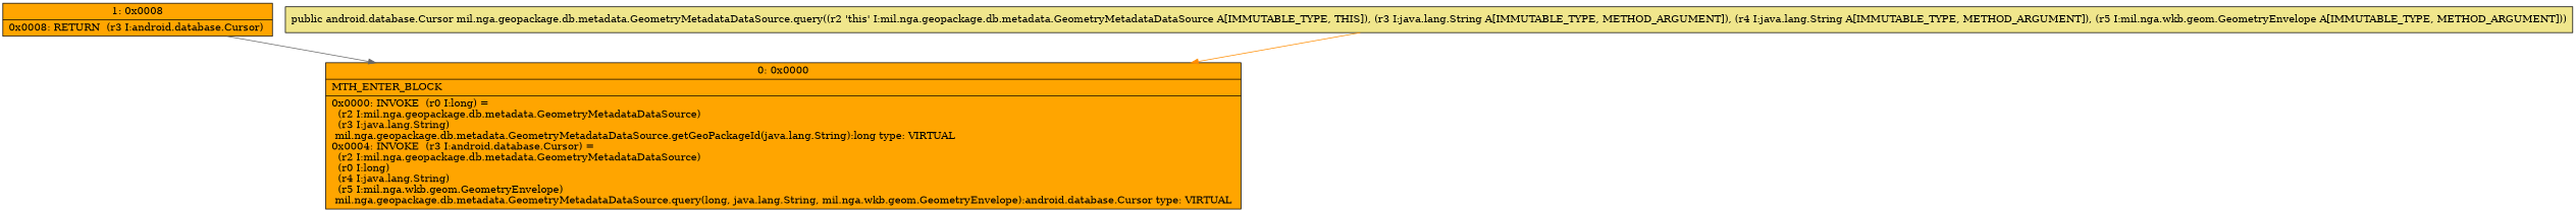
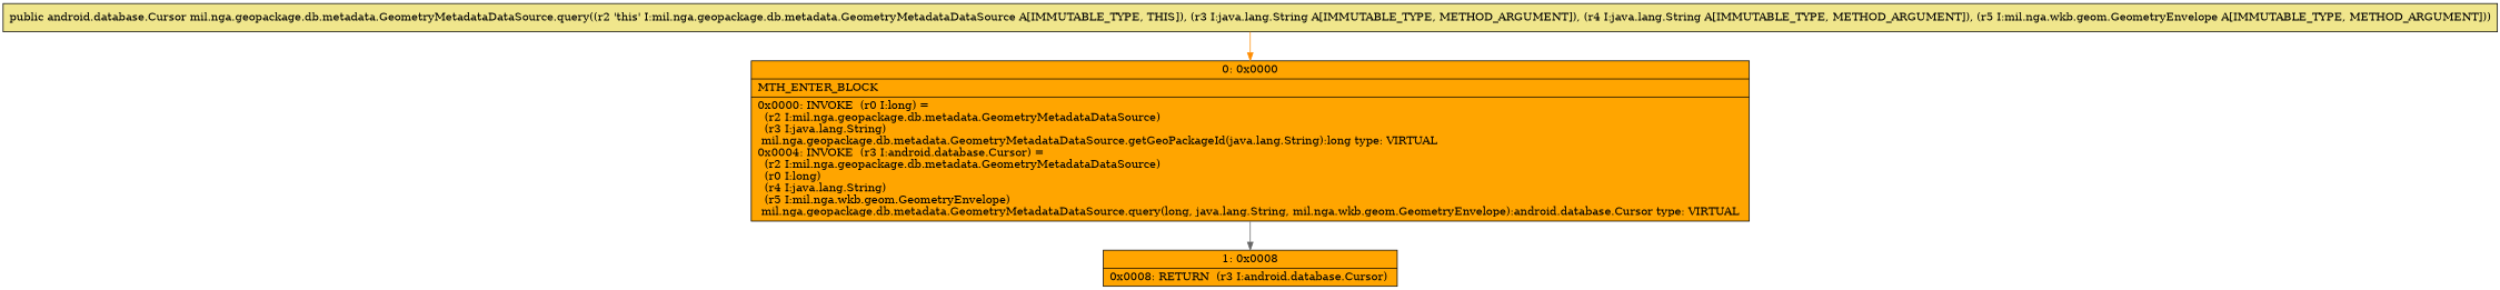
  digraph {
    node [shape=record style=filled fillcolor=orange]
    n1 [label="{0\:\ 0x0000|MTH_ENTER_BLOCK\l|0x0000: INVOKE  (r0 I:long) = \l  (r2 I:mil.nga.geopackage.db.metadata.GeometryMetadataDataSource)\l  (r3 I:java.lang.String)\l mil.nga.geopackage.db.metadata.GeometryMetadataDataSource.getGeoPackageId(java.lang.String):long type: VIRTUAL \l0x0004: INVOKE  (r3 I:android.database.Cursor) = \l  (r2 I:mil.nga.geopackage.db.metadata.GeometryMetadataDataSource)\l  (r0 I:long)\l  (r4 I:java.lang.String)\l  (r5 I:mil.nga.wkb.geom.GeometryEnvelope)\l mil.nga.geopackage.db.metadata.GeometryMetadataDataSource.query(long, java.lang.String, mil.nga.wkb.geom.GeometryEnvelope):android.database.Cursor type: VIRTUAL \l}"]
    n2 [label="{1\:\ 0x0008|0x0008: RETURN  (r3 I:android.database.Cursor) \l}"]
    n3 [label="{public android.database.Cursor mil.nga.geopackage.db.metadata.GeometryMetadataDataSource.query((r2 'this' I:mil.nga.geopackage.db.metadata.GeometryMetadataDataSource A[IMMUTABLE_TYPE, THIS]), (r3 I:java.lang.String A[IMMUTABLE_TYPE, METHOD_ARGUMENT]), (r4 I:java.lang.String A[IMMUTABLE_TYPE, METHOD_ARGUMENT]), (r5 I:mil.nga.wkb.geom.GeometryEnvelope A[IMMUTABLE_TYPE, METHOD_ARGUMENT])) }" fillcolor=khaki]
-   n2 -> n1 [color=gray40]
+   n1 -> n2 [color=gray40]
    n3 -> n1 [color=darkorange]
  }
